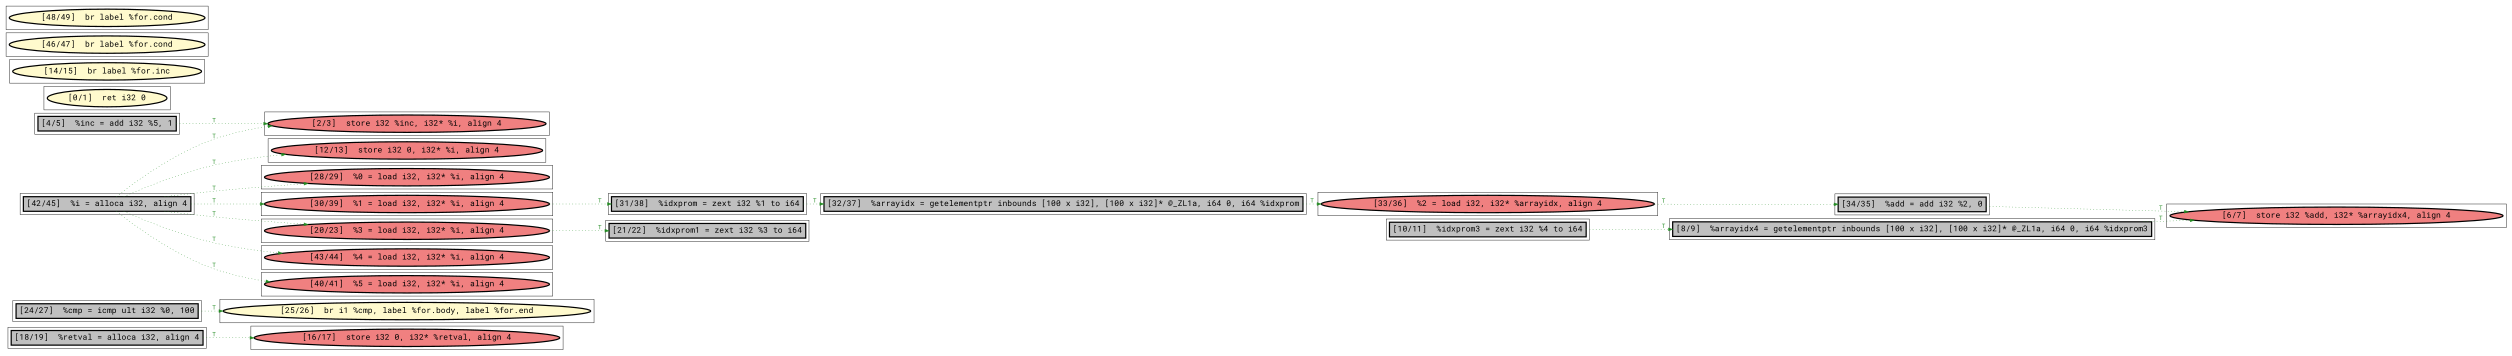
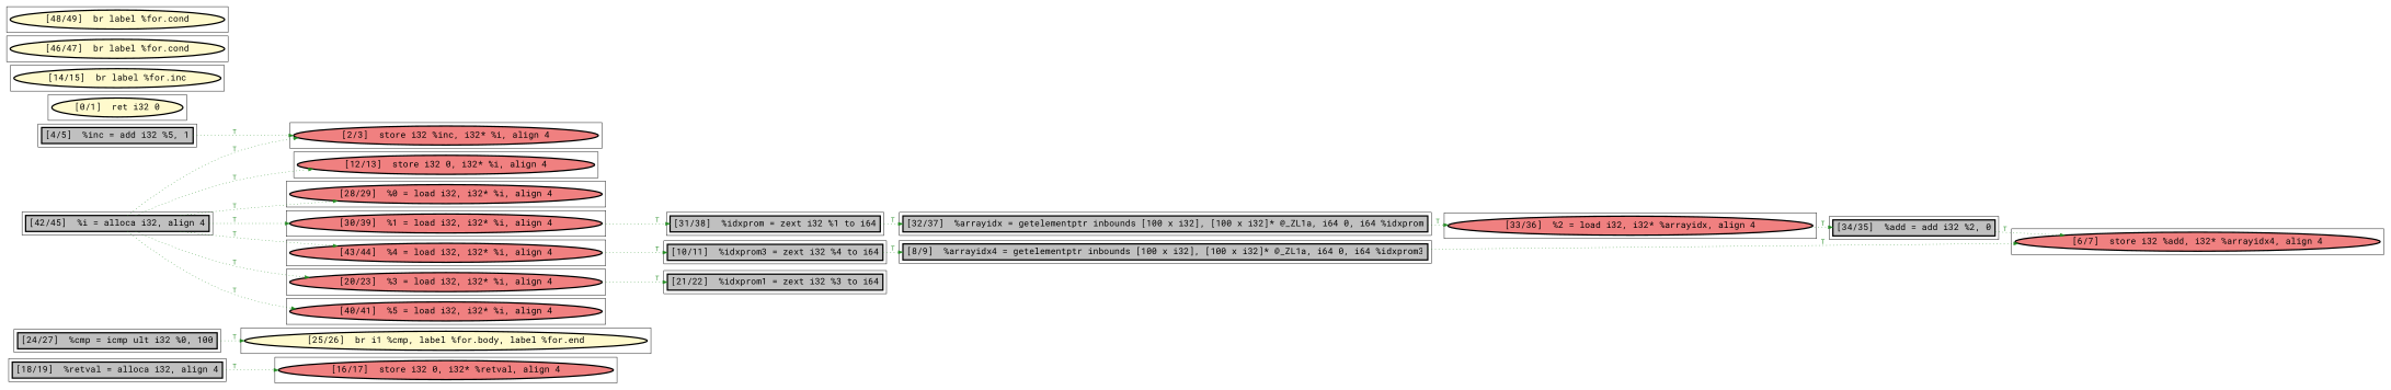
  digraph {
    fontname="Roboto Mono"
    rankdir=LR
    node [fillcolor=grey fontname="Roboto Mono" fontsize=20 penwidth=3.0 shape=ellipse style=filled]
    edge [color=forestgreen fontcolor=forestgreen fontname="Roboto Mono" style=dotted]
    n1 [label="[18/19]  %retval = alloca i32, align 4" shape=rectangle]
    n2 [label="[24/27]  %cmp = icmp ult i32 %0, 100" shape=rectangle]
    n3 [label="[34/35]  %add = add i32 %2, 0" shape=rectangle]
    n4 [fillcolor=lemonchiffon label="[25/26]  br i1 %cmp, label %for.body, label %for.end"]
    n5 [label="[32/37]  %arrayidx = getelementptr inbounds [100 x i32], [100 x i32]* @_ZL1a, i64 0, i64 %idxprom" shape=rectangle]
    n6 [fillcolor=lightcoral label="[33/36]  %2 = load i32, i32* %arrayidx, align 4"]
    n7 [label="[8/9]  %arrayidx4 = getelementptr inbounds [100 x i32], [100 x i32]* @_ZL1a, i64 0, i64 %idxprom3" shape=rectangle]
    n8 [fillcolor=lightcoral label="[6/7]  store i32 %add, i32* %arrayidx4, align 4"]
    n9 [label="[4/5]  %inc = add i32 %5, 1" shape=rectangle]
    n10 [fillcolor=lightcoral label="[2/3]  store i32 %inc, i32* %i, align 4"]
    n11 [fillcolor=lightcoral label="[43/44]  %4 = load i32, i32* %i, align 4"]
    n12 [fillcolor=lightcoral label="[40/41]  %5 = load i32, i32* %i, align 4"]
    n13 [label="[10/11]  %idxprom3 = zext i32 %4 to i64" shape=rectangle]
    n14 [fillcolor=lemonchiffon label="[0/1]  ret i32 0"]
    n15 [fillcolor=lightcoral label="[12/13]  store i32 0, i32* %i, align 4"]
    n16 [label="[31/38]  %idxprom = zext i32 %1 to i64" shape=rectangle]
    n17 [fillcolor=lightcoral label="[28/29]  %0 = load i32, i32* %i, align 4"]
    n18 [fillcolor=lemonchiffon label="[14/15]  br label %for.inc"]
    n19 [fillcolor=lightcoral label="[20/23]  %3 = load i32, i32* %i, align 4"]
    n20 [fillcolor=lightcoral label="[16/17]  store i32 0, i32* %retval, align 4"]
    n21 [fillcolor=lightcoral label="[30/39]  %1 = load i32, i32* %i, align 4"]
    n22 [fillcolor=lemonchiffon label="[46/47]  br label %for.cond"]
    n23 [fillcolor=lemonchiffon label="[48/49]  br label %for.cond"]
    n24 [label="[21/22]  %idxprom1 = zext i32 %3 to i64" shape=rectangle]
    n25 [label="[42/45]  %i = alloca i32, align 4" shape=rectangle]
    subgraph cluster_1 {
      n1
    }
    subgraph cluster_2 {
      n2
    }
    subgraph cluster_3 {
      n3
    }
    subgraph cluster_4 {
      n4
    }
    subgraph cluster_5 {
      n5
    }
    subgraph cluster_6 {
      n6
    }
    subgraph cluster_7 {
      n7
    }
    subgraph cluster_8 {
      n8
    }
    subgraph cluster_9 {
      n9
    }
    subgraph cluster_10 {
      n10
    }
    subgraph cluster_11 {
      n11
    }
    subgraph cluster_12 {
      n12
    }
    subgraph cluster_13 {
      n13
    }
    subgraph cluster_14 {
      n14
    }
    subgraph cluster_15 {
      n15
    }
    subgraph cluster_16 {
      n16
    }
    subgraph cluster_17 {
      n17
    }
    subgraph cluster_18 {
      n18
    }
    subgraph cluster_19 {
      n19
    }
    subgraph cluster_20 {
      n20
    }
    subgraph cluster_21 {
      n21
    }
    subgraph cluster_22 {
      n22
    }
    subgraph cluster_23 {
      n23
    }
    subgraph cluster_24 {
      n24
    }
    subgraph cluster_25 {
      n25
    }
    n1 -> n20 [label=T]
    n2 -> n4 [label=T]
    n3 -> n8 [label=T]
    n5 -> n6 [label=T]
    n6 -> n3 [label=T]
    n7 -> n8 [label=T]
    n9 -> n10 [label=T]
+   n11 -> n13 [label=T]
    n13 -> n7 [label=T]
    n16 -> n5 [label=T]
    n19 -> n24 [label=T]
    n21 -> n16 [label=T]
    n25 -> n10 [label=T]
    n25 -> n11 [label=T]
    n25 -> n12 [label=T]
    n25 -> n15 [label=T]
    n25 -> n17 [label=T]
    n25 -> n19 [label=T]
    n25 -> n21 [label=T]
  }
